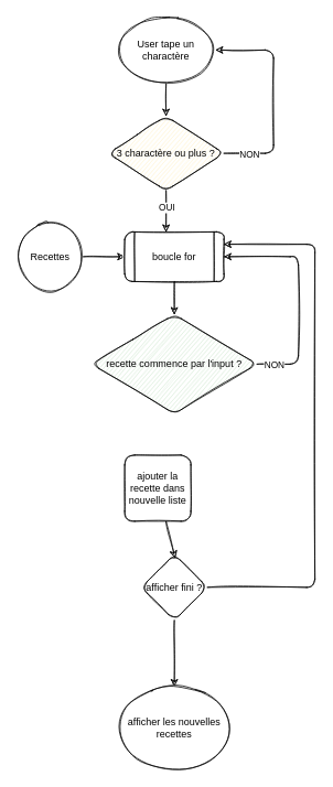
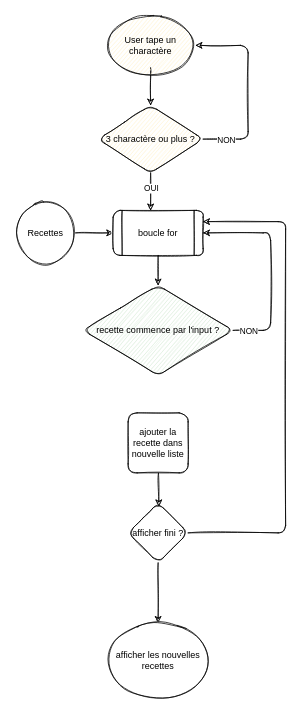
  <mxCell id="0" />
  <mxCell id="1" parent="0" />
  <mxCell id="2" style="edgeStyle=none;html=1;entryX=0.5;entryY=0;entryDx=0;entryDy=0;sketch=1;" parent="1" target="7" edge="1"><mxGeometry relative="1" as="geometry"><mxPoint x="200" y="90" as="sourcePoint" /></mxGeometry></mxCell>
  <mxCell id="3" style="edgeStyle=none;html=1;sketch=1;" parent="1" source="7" edge="1"><mxGeometry relative="1" as="geometry"><mxPoint x="200" y="280" as="targetPoint" /></mxGeometry></mxCell>
  <mxCell id="4" value="OUI" style="edgeLabel;html=1;align=center;verticalAlign=middle;resizable=0;points=[];rounded=1;sketch=1;" parent="3" vertex="1" connectable="0"><mxGeometry x="0.403" relative="1" as="geometry"><mxPoint y="-15" as="offset" /></mxGeometry></mxCell>
  <mxCell id="5" style="edgeStyle=none;html=1;exitX=1;exitY=0.5;exitDx=0;exitDy=0;entryX=1;entryY=0.5;entryDx=0;entryDy=0;sketch=1;" parent="1" source="7" edge="1"><mxGeometry relative="1" as="geometry"><mxPoint x="260" y="60" as="targetPoint" /><Array as="points"><mxPoint x="330" y="185" /><mxPoint x="330" y="60" /></Array></mxGeometry></mxCell>
  <mxCell id="6" value="NON" style="edgeLabel;html=1;align=center;verticalAlign=middle;resizable=0;points=[];rounded=1;sketch=1;" parent="5" vertex="1" connectable="0"><mxGeometry x="0.502" y="3" relative="1" as="geometry"><mxPoint x="-23" y="122" as="offset" /></mxGeometry></mxCell>
  <mxCell id="7" value="3 charactère ou plus ?" style="rhombus;whiteSpace=wrap;html=1;rounded=1;sketch=1;fillColor=#fff2cc;" parent="1" vertex="1"><mxGeometry x="130" y="140" width="140" height="90" as="geometry" /></mxCell>
- <mxCell id="8" value="&lt;span&gt;User tape un charactère&lt;/span&gt;" style="ellipse;whiteSpace=wrap;html=1;rounded=1;sketch=1;" parent="1" vertex="1"><mxGeometry x="140" y="20" width="120" height="80" as="geometry" /></mxCell>
+ <mxCell id="8" value="&lt;span&gt;User tape un charactère&lt;/span&gt;" style="ellipse;whiteSpace=wrap;html=1;rounded=1;sketch=1;fillColor=#fff2cc;" parent="1" vertex="1"><mxGeometry x="140" y="20" width="120" height="80" as="geometry" /></mxCell>
  <mxCell id="9" style="edgeStyle=none;rounded=1;sketch=1;html=1;entryX=0;entryY=0.5;entryDx=0;entryDy=0;" parent="1" source="10" edge="1"><mxGeometry relative="1" as="geometry"><mxPoint x="150" y="310" as="targetPoint" /></mxGeometry></mxCell>
  <mxCell id="10" value="Recettes" style="ellipse;whiteSpace=wrap;html=1;aspect=fixed;rounded=1;sketch=1;" parent="1" vertex="1"><mxGeometry x="20" y="270" width="80" height="80" as="geometry" /></mxCell>
  <mxCell id="11" style="edgeStyle=none;rounded=1;sketch=1;html=1;entryX=0.5;entryY=0;entryDx=0;entryDy=0;" parent="1" source="12" target="15" edge="1"><mxGeometry relative="1" as="geometry" /></mxCell>
  <mxCell id="12" value="boucle for" style="shape=process;whiteSpace=wrap;html=1;backgroundOutline=1;rounded=1;sketch=1;" parent="1" vertex="1"><mxGeometry x="150" y="280" width="120" height="60" as="geometry" /></mxCell>
  <mxCell id="13" style="edgeStyle=none;rounded=1;sketch=1;html=1;entryX=1;entryY=0.5;entryDx=0;entryDy=0;exitX=1;exitY=0.5;exitDx=0;exitDy=0;" parent="1" source="15" target="12" edge="1"><mxGeometry relative="1" as="geometry"><Array as="points"><mxPoint x="360" y="440" /><mxPoint x="360" y="310" /></Array></mxGeometry></mxCell>
  <mxCell id="14" value="NON" style="edgeLabel;html=1;align=center;verticalAlign=middle;resizable=0;points=[];" parent="13" vertex="1" connectable="0"><mxGeometry x="-0.756" relative="1" as="geometry"><mxPoint x="-13" as="offset" /></mxGeometry></mxCell>
  <mxCell id="15" value="recette commence par l'input ?" style="rhombus;whiteSpace=wrap;html=1;rounded=1;sketch=1;fillColor=#d5e8d4;" parent="1" vertex="1"><mxGeometry x="110" y="380" width="200" height="120" as="geometry" /></mxCell>
  <mxCell id="16" style="edgeStyle=none;rounded=1;sketch=1;html=1;entryX=0.512;entryY=0.056;entryDx=0;entryDy=0;entryPerimeter=0;" parent="1" source="17" target="20" edge="1"><mxGeometry relative="1" as="geometry" /></mxCell>
- <mxCell id="17" value="ajouter la recette dans nouvelle liste" style="whiteSpace=wrap;html=1;aspect=fixed;rounded=1;sketch=1;" parent="1" vertex="1"><mxGeometry x="150" y="550" width="80" height="80" as="geometry" /></mxCell>
+ <mxCell id="17" value="ajouter la recette dans nouvelle liste" style="whiteSpace=wrap;html=1;aspect=fixed;rounded=1;sketch=1;" parent="1" vertex="1"><mxGeometry x="170" y="550" width="80" height="80" as="geometry" /></mxCell>
  <mxCell id="18" style="edgeStyle=none;rounded=1;sketch=1;html=1;entryX=1;entryY=0.25;entryDx=0;entryDy=0;exitX=1;exitY=0.5;exitDx=0;exitDy=0;" parent="1" source="20" target="12" edge="1"><mxGeometry relative="1" as="geometry"><Array as="points"><mxPoint x="380" y="710" /><mxPoint x="380" y="295" /></Array></mxGeometry></mxCell>
  <mxCell id="19" style="edgeStyle=none;rounded=1;sketch=1;html=1;" parent="1" source="20" edge="1"><mxGeometry relative="1" as="geometry"><mxPoint x="210" y="830" as="targetPoint" /></mxGeometry></mxCell>
  <mxCell id="20" value="afficher fini ?" style="rhombus;whiteSpace=wrap;html=1;rounded=1;sketch=1;" parent="1" vertex="1"><mxGeometry x="170" y="670" width="80" height="80" as="geometry" /></mxCell>
  <mxCell id="21" value="afficher les nouvelles recettes" style="ellipse;whiteSpace=wrap;html=1;rounded=1;sketch=1;" parent="1" vertex="1"><mxGeometry x="140" y="830" width="140" height="100" as="geometry" /></mxCell>
